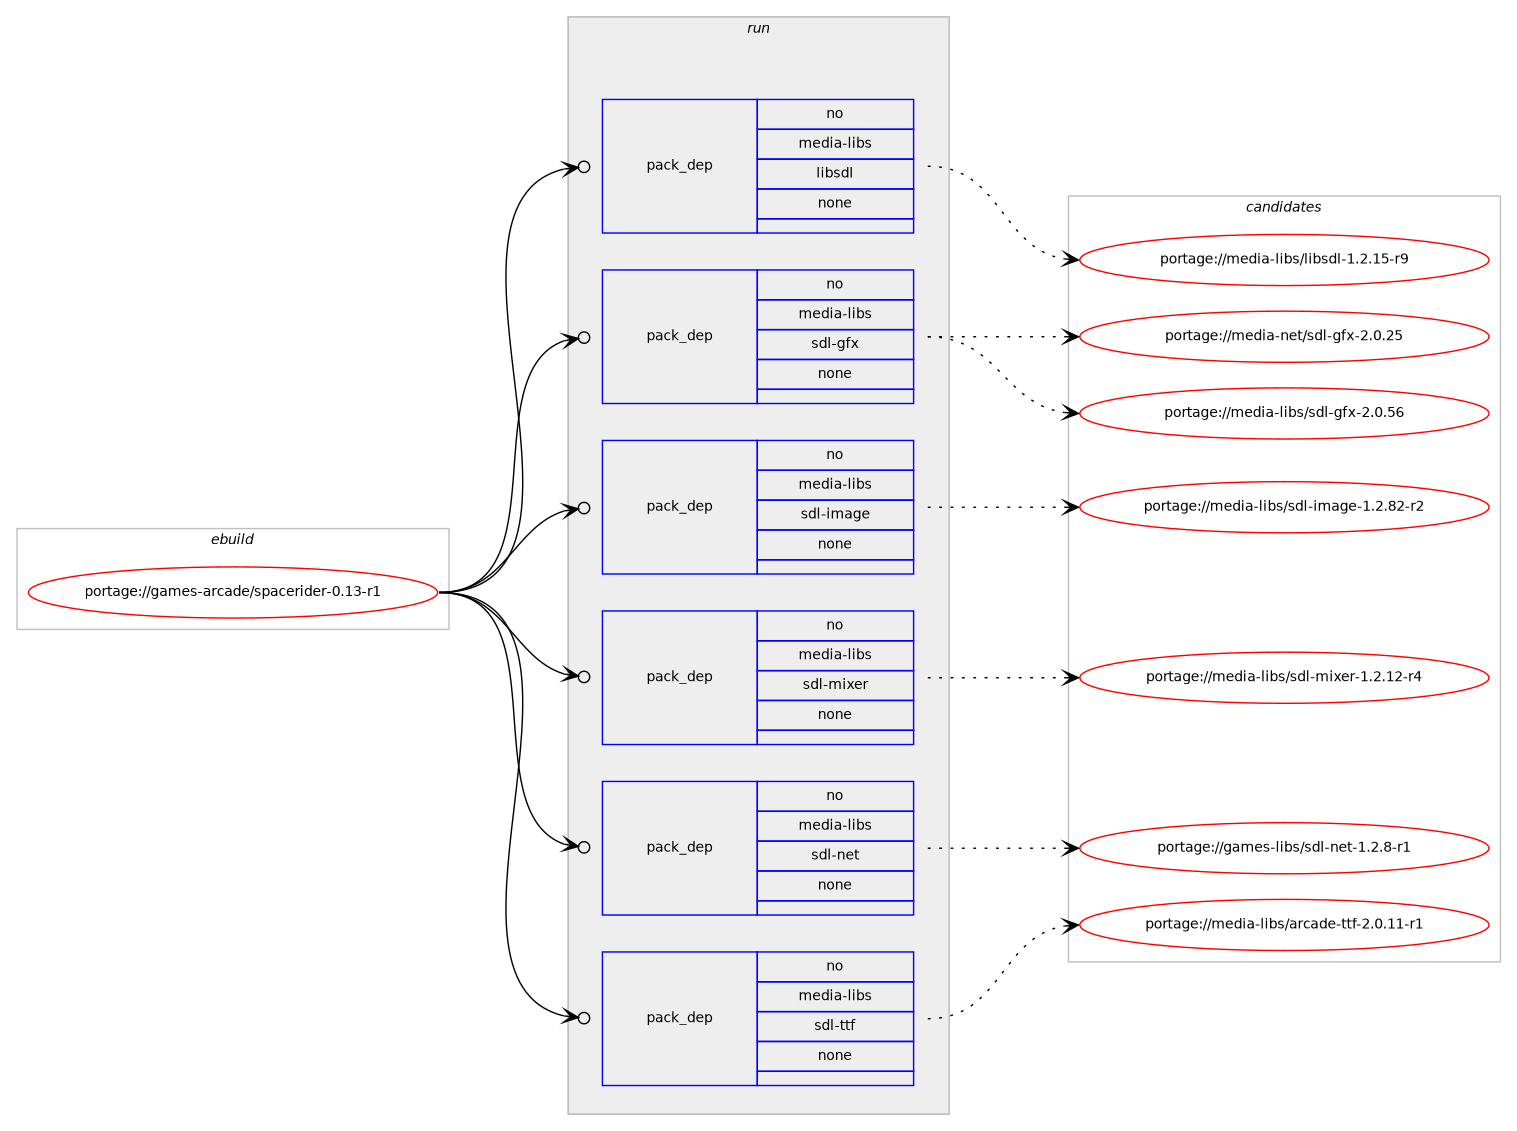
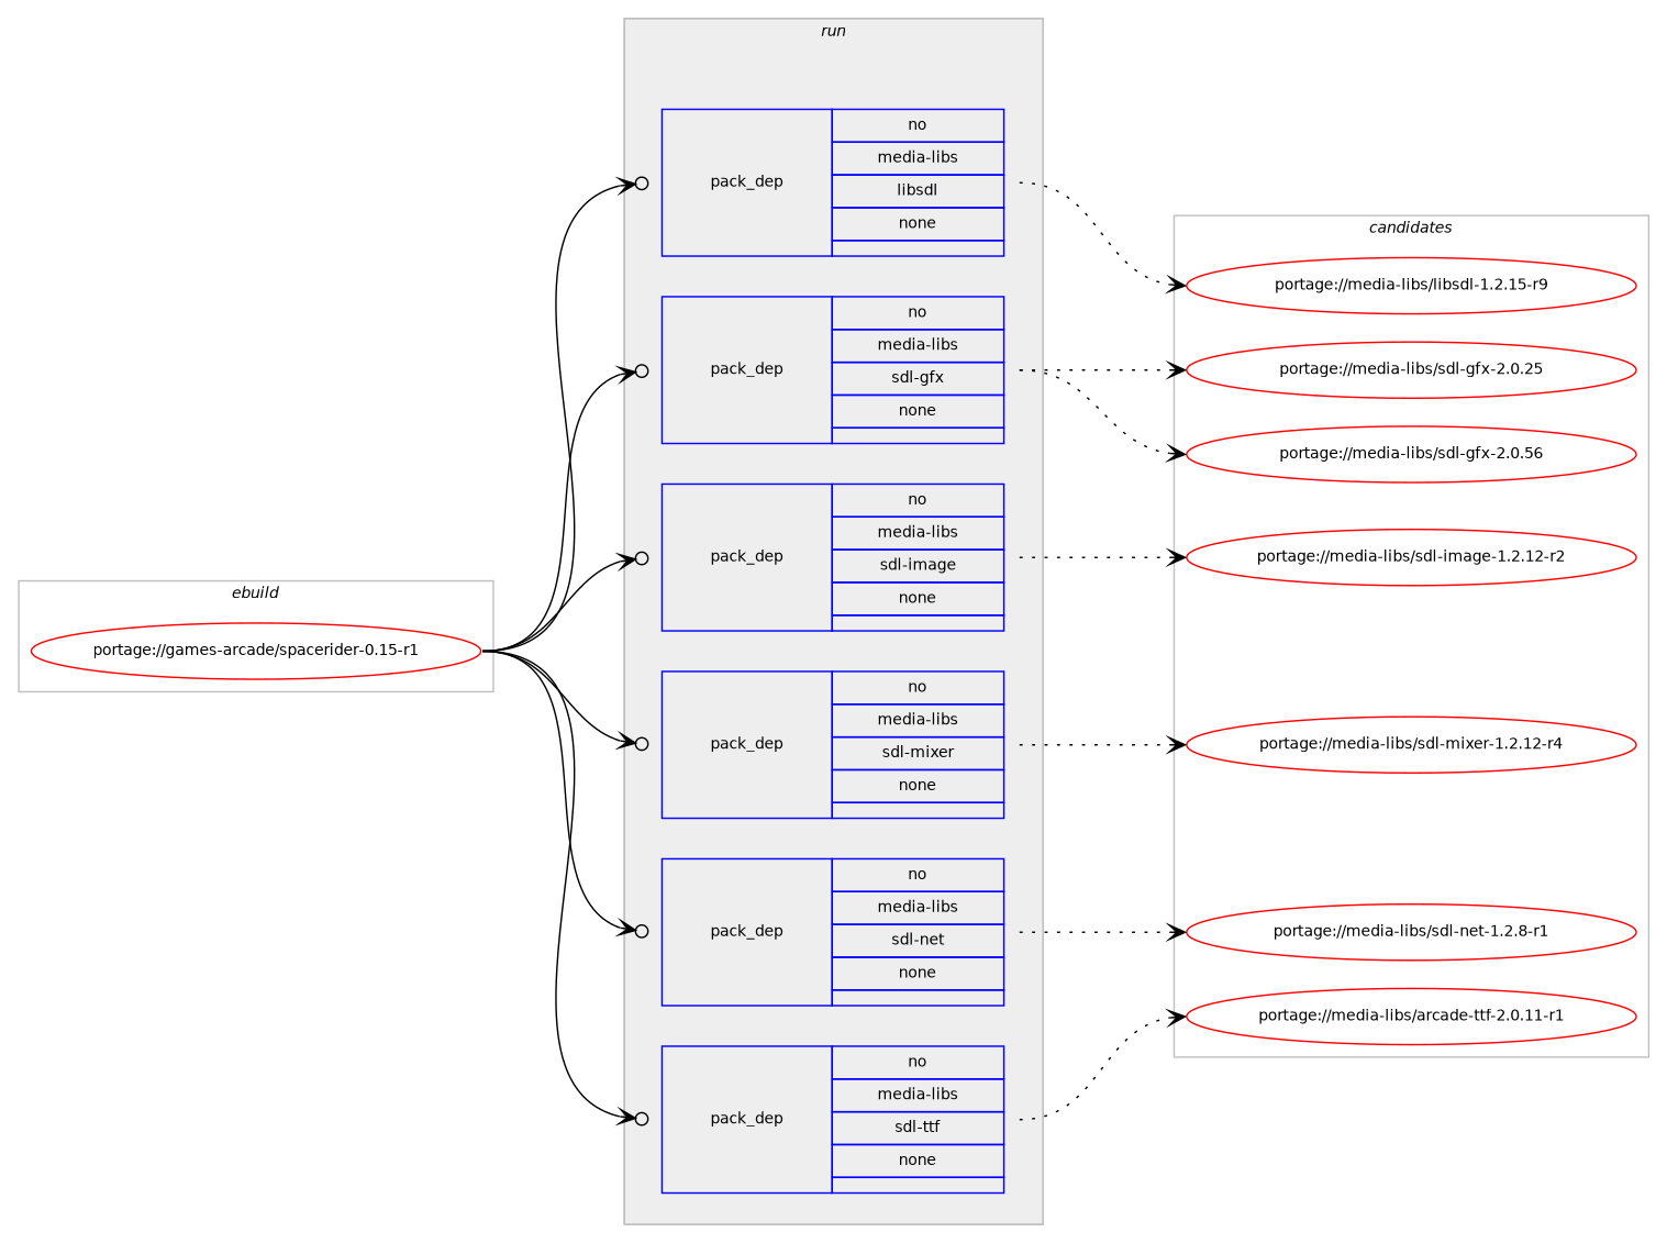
  digraph {
    compound=true
    concentrate=true
    fontname=Helvetica
    fontsize=10
    newrank=true
    rankdir=LR
    ranksep=1.5
    node [color=red fontname=Helvetica fontsize=10]
    edge [arrowhead=vee headport=w style=dotted tailport=e weight=100]
-   n1 [label="portage://games-arcade/spacerider-0.13-r1" width=4]
+   n1 [label="portage://games-arcade/spacerider-0.15-r1" width=4]
    n2 [color=blue label=<<TABLE BORDER="0" CELLBORDER="1" CELLSPACING="0" CELLPADDING="4" WIDTH="220"><TR><TD ROWSPAN="6" CELLPADDING="30">pack_dep</TD></TR><TR><TD WIDTH="110">no</TD></TR><TR><TD>media-libs</TD></TR><TR><TD>libsdl</TD></TR><TR><TD>none</TD></TR><TR><TD></TD></TR></TABLE>> shape=none]
    n3 [color=blue label=<<TABLE BORDER="0" CELLBORDER="1" CELLSPACING="0" CELLPADDING="4" WIDTH="220"><TR><TD ROWSPAN="6" CELLPADDING="30">pack_dep</TD></TR><TR><TD WIDTH="110">no</TD></TR><TR><TD>media-libs</TD></TR><TR><TD>sdl-gfx</TD></TR><TR><TD>none</TD></TR><TR><TD></TD></TR></TABLE>> shape=none]
    n4 [color=blue label=<<TABLE BORDER="0" CELLBORDER="1" CELLSPACING="0" CELLPADDING="4" WIDTH="220"><TR><TD ROWSPAN="6" CELLPADDING="30">pack_dep</TD></TR><TR><TD WIDTH="110">no</TD></TR><TR><TD>media-libs</TD></TR><TR><TD>sdl-image</TD></TR><TR><TD>none</TD></TR><TR><TD></TD></TR></TABLE>> shape=none]
    n5 [color=blue label=<<TABLE BORDER="0" CELLBORDER="1" CELLSPACING="0" CELLPADDING="4" WIDTH="220"><TR><TD ROWSPAN="6" CELLPADDING="30">pack_dep</TD></TR><TR><TD WIDTH="110">no</TD></TR><TR><TD>media-libs</TD></TR><TR><TD>sdl-mixer</TD></TR><TR><TD>none</TD></TR><TR><TD></TD></TR></TABLE>> shape=none]
    n6 [color=blue label=<<TABLE BORDER="0" CELLBORDER="1" CELLSPACING="0" CELLPADDING="4" WIDTH="220"><TR><TD ROWSPAN="6" CELLPADDING="30">pack_dep</TD></TR><TR><TD WIDTH="110">no</TD></TR><TR><TD>media-libs</TD></TR><TR><TD>sdl-net</TD></TR><TR><TD>none</TD></TR><TR><TD></TD></TR></TABLE>> shape=none]
    n7 [color=blue label=<<TABLE BORDER="0" CELLBORDER="1" CELLSPACING="0" CELLPADDING="4" WIDTH="220"><TR><TD ROWSPAN="6" CELLPADDING="30">pack_dep</TD></TR><TR><TD WIDTH="110">no</TD></TR><TR><TD>media-libs</TD></TR><TR><TD>sdl-ttf</TD></TR><TR><TD>none</TD></TR><TR><TD></TD></TR></TABLE>> shape=none]
    n8 [label="portage://media-libs/libsdl-1.2.15-r9" width=4]
-   n9 [label="portage://media-net/sdl-gfx-2.0.25" width=4]
+   n9 [label="portage://media-libs/sdl-gfx-2.0.25" width=4]
    n10 [label="portage://media-libs/sdl-gfx-2.0.56" width=4]
-   n11 [label="portage://media-libs/sdl-image-1.2.82-r2" width=4]
+   n11 [label="portage://media-libs/sdl-image-1.2.12-r2" width=4]
    n12 [label="portage://media-libs/sdl-mixer-1.2.12-r4" width=4]
-   n13 [label="portage://games-libs/sdl-net-1.2.8-r1" width=4]
+   n13 [label="portage://media-libs/sdl-net-1.2.8-r1" width=4]
    n14 [label="portage://media-libs/arcade-ttf-2.0.11-r1" width=4]
    subgraph cluster_1 {
      color=gray
      label=<<i>ebuild</i>>
      rank=same
      n1
    }
    subgraph cluster_2 {
      color=gray
      label=<<i>dependencies</i>>
      subgraph cluster_3 {
        color=gray
        fillcolor="#eeeeee"
        label=<<i>compile</i>>
        style=filled
      }
      subgraph cluster_4 {
        color=gray
        fillcolor="#eeeeee"
        label=<<i>compile and run</i>>
        style=filled
        subgraph sub_5 {
          color=gray
          fillcolor="#eeeeee"
          label=<<i>compile and run</i>>
          style=filled
          n2
        }
        subgraph sub_6 {
          color=gray
          fillcolor="#eeeeee"
          label=<<i>compile and run</i>>
          style=filled
          n3
        }
        subgraph sub_7 {
          color=gray
          fillcolor="#eeeeee"
          label=<<i>compile and run</i>>
          style=filled
          n4
        }
        subgraph sub_8 {
          color=gray
          fillcolor="#eeeeee"
          label=<<i>compile and run</i>>
          style=filled
          n5
        }
        subgraph sub_9 {
          color=gray
          fillcolor="#eeeeee"
          label=<<i>compile and run</i>>
          style=filled
          n6
        }
        subgraph sub_10 {
          color=gray
          fillcolor="#eeeeee"
          label=<<i>compile and run</i>>
          style=filled
          n7
        }
      }
      subgraph cluster_11 {
        color=gray
        fillcolor="#eeeeee"
        label=<<i>run</i>>
        style=filled
      }
    }
    subgraph cluster_12 {
      color=gray
      label=<<i>candidates</i>>
      rank=same
      subgraph sub_13 {
        color=black
        label=<<i>candidates</i>>
        nodesep=1
        rank=same
        n8
      }
      subgraph sub_14 {
        color=black
        label=<<i>candidates</i>>
        nodesep=1
        rank=same
        n9
        n10
      }
      subgraph sub_15 {
        color=black
        label=<<i>candidates</i>>
        nodesep=1
        rank=same
        n11
      }
      subgraph sub_16 {
        color=black
        label=<<i>candidates</i>>
        nodesep=1
        rank=same
        n12
      }
      subgraph sub_17 {
        color=black
        label=<<i>candidates</i>>
        nodesep=1
        rank=same
        n13
      }
      subgraph sub_18 {
        color=black
        label=<<i>candidates</i>>
        nodesep=1
        rank=same
        n14
      }
    }
    n1 -> n2 [arrowhead=odotvee style=solid weight=20]
    n1 -> n3 [arrowhead=odotvee style=solid weight=20]
    n1 -> n4 [arrowhead=odotvee style=solid weight=20]
    n1 -> n5 [arrowhead=odotvee style=solid weight=20]
    n1 -> n6 [arrowhead=odotvee style=solid weight=20]
    n1 -> n7 [arrowhead=odotvee style=solid weight=20]
    n2 -> n8
    n3 -> n9
    n3 -> n10
    n4 -> n11
    n5 -> n12
    n6 -> n13
    n7 -> n14
  }
